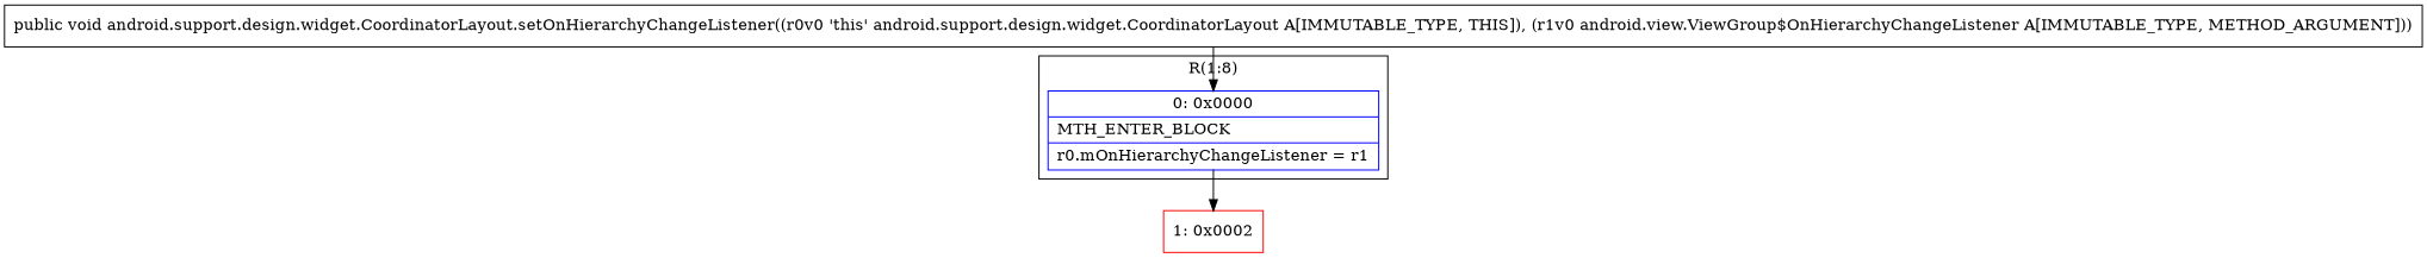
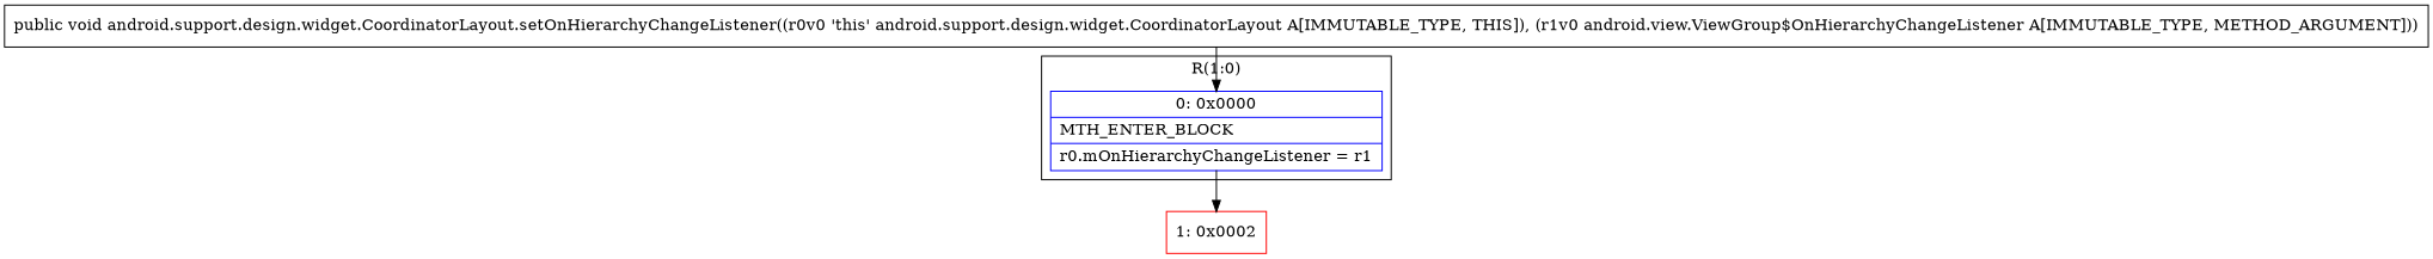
  digraph {
    fontname="DejaVu Serif"
    node [shape=record fontname="DejaVu Serif"]
    edge [fontname="DejaVu Serif"]
    n1 [color=blue label="{0\:\ 0x0000|MTH_ENTER_BLOCK\l|r0.mOnHierarchyChangeListener = r1\l}"]
    n2 [color=red label="{1\:\ 0x0002}"]
    n3 [label="{public void android.support.design.widget.CoordinatorLayout.setOnHierarchyChangeListener((r0v0 'this' android.support.design.widget.CoordinatorLayout A[IMMUTABLE_TYPE, THIS]), (r1v0 android.view.ViewGroup$OnHierarchyChangeListener A[IMMUTABLE_TYPE, METHOD_ARGUMENT])) }"]
    subgraph cluster_1 {
-     label="R(1:8)"
+     label="R(1:0)"
      n1
    }
    n1 -> n2
    n3 -> n1
  }
